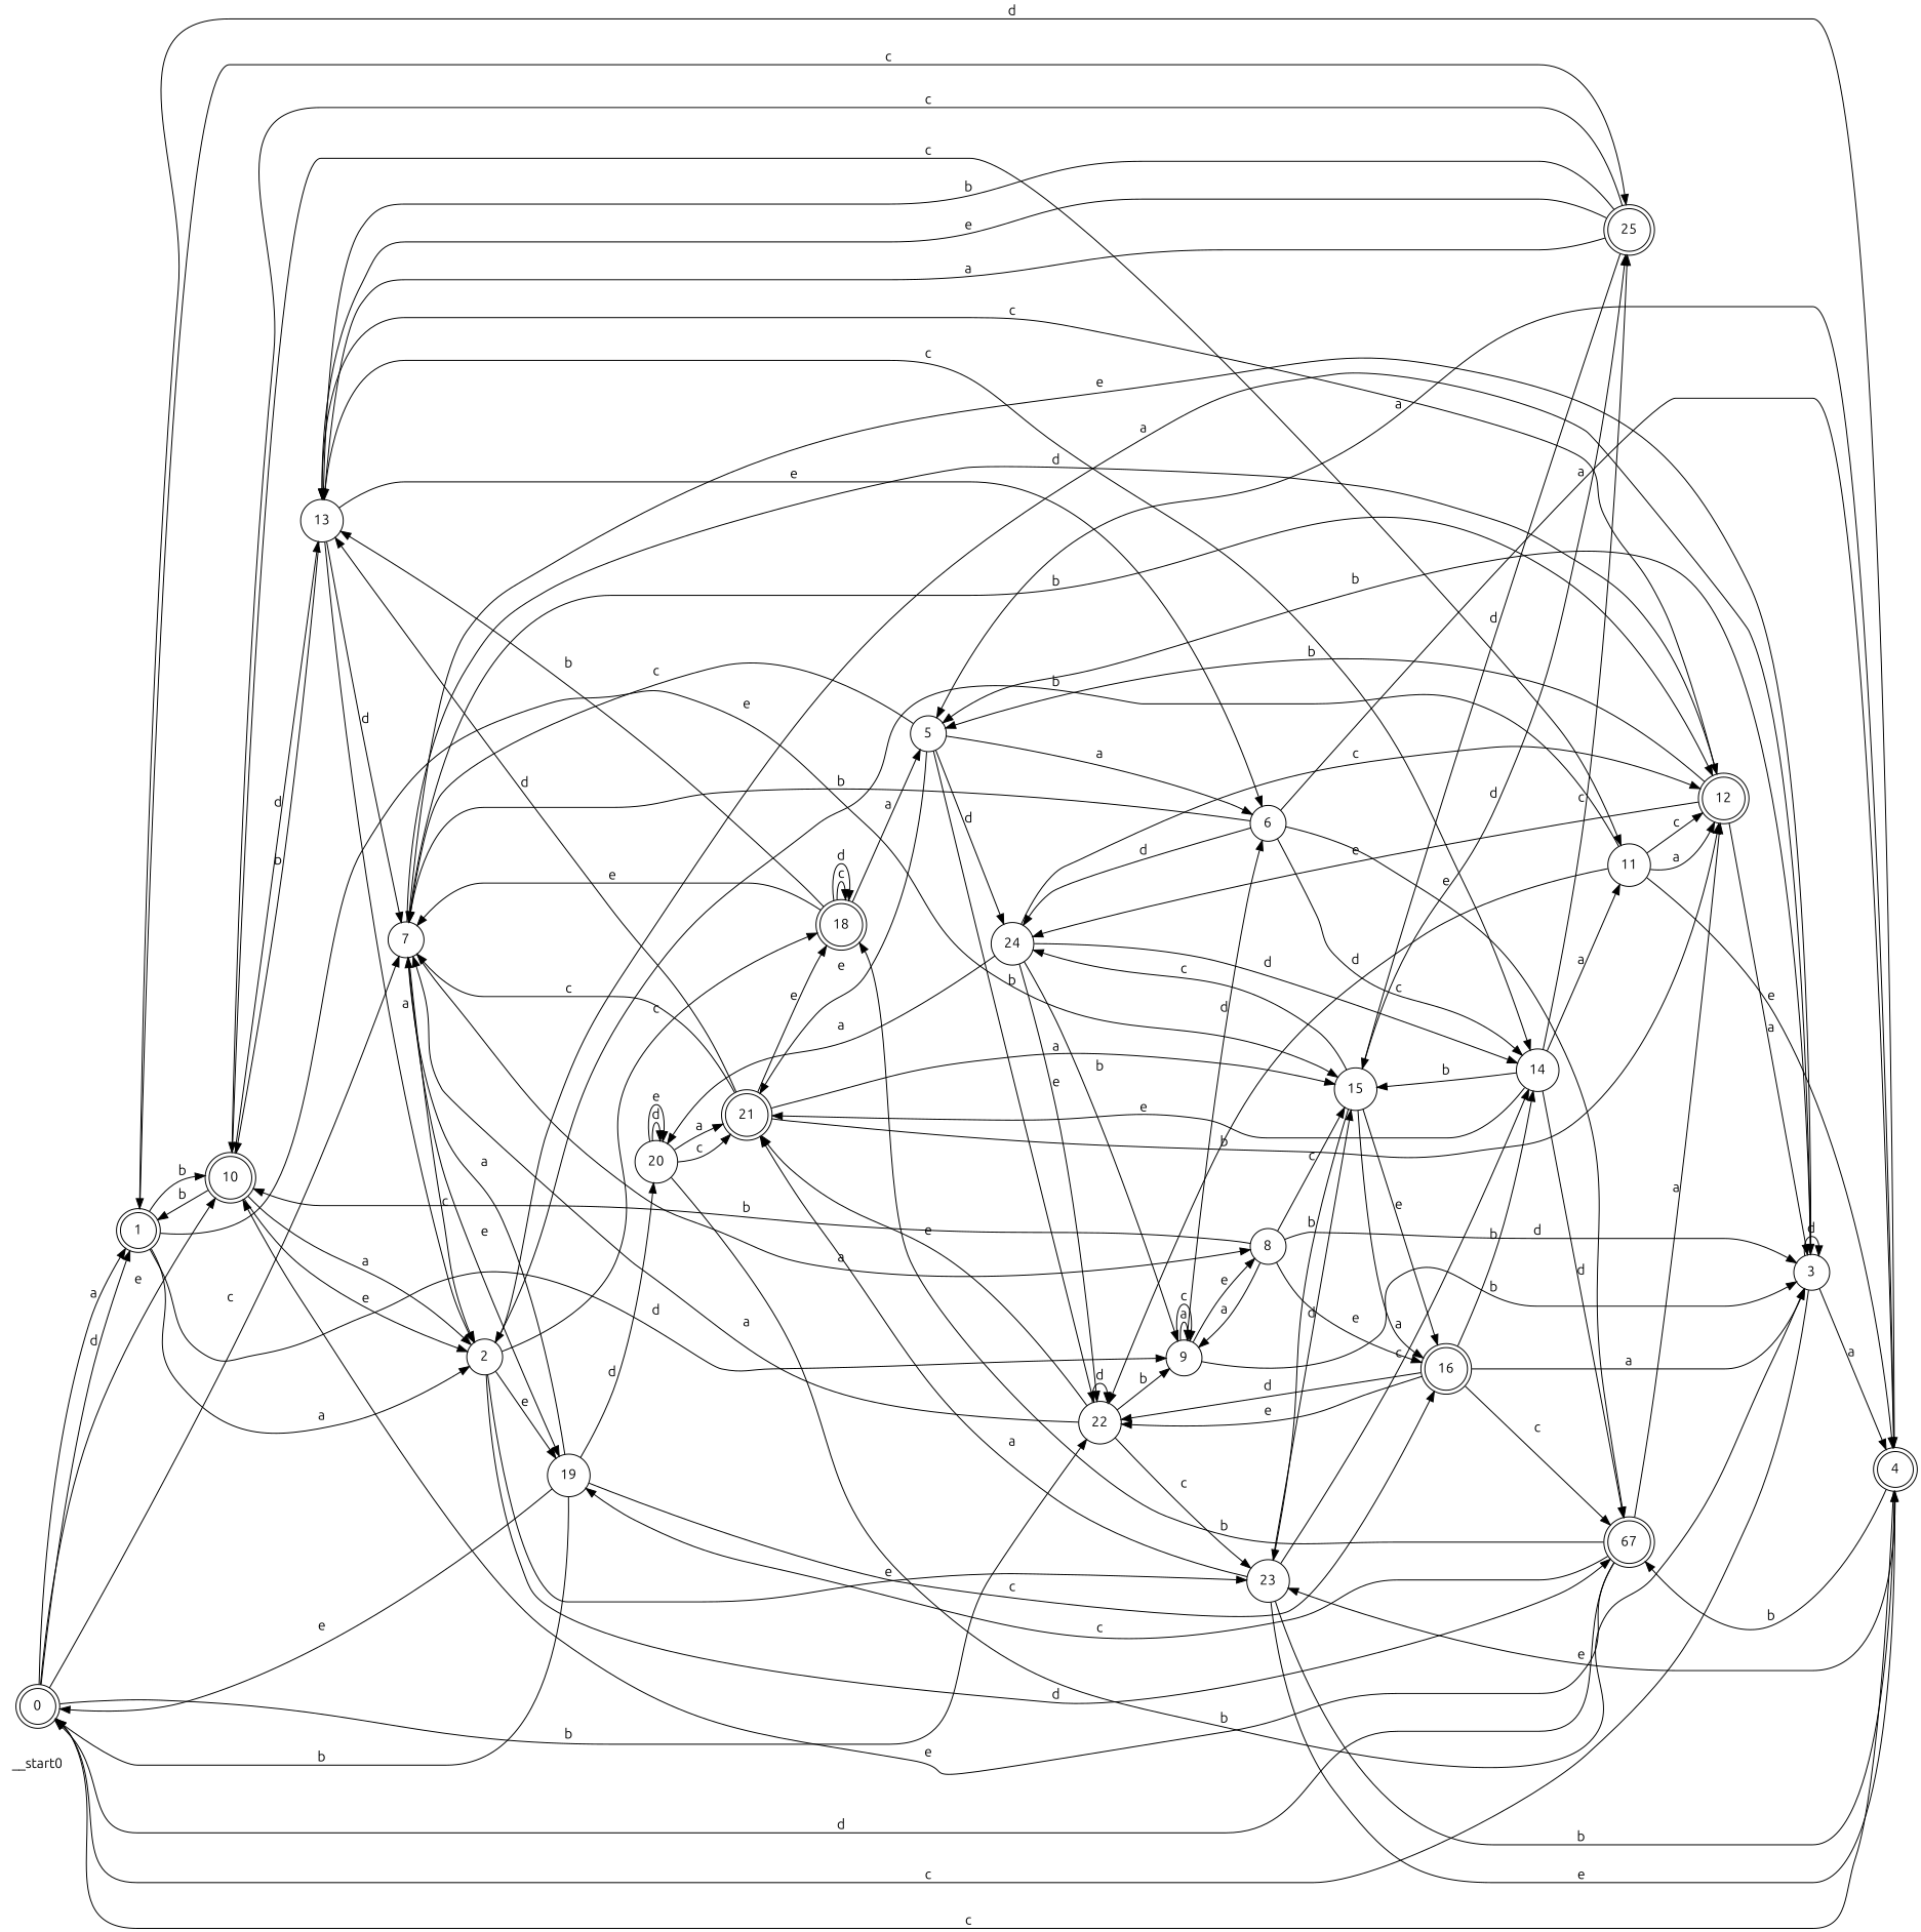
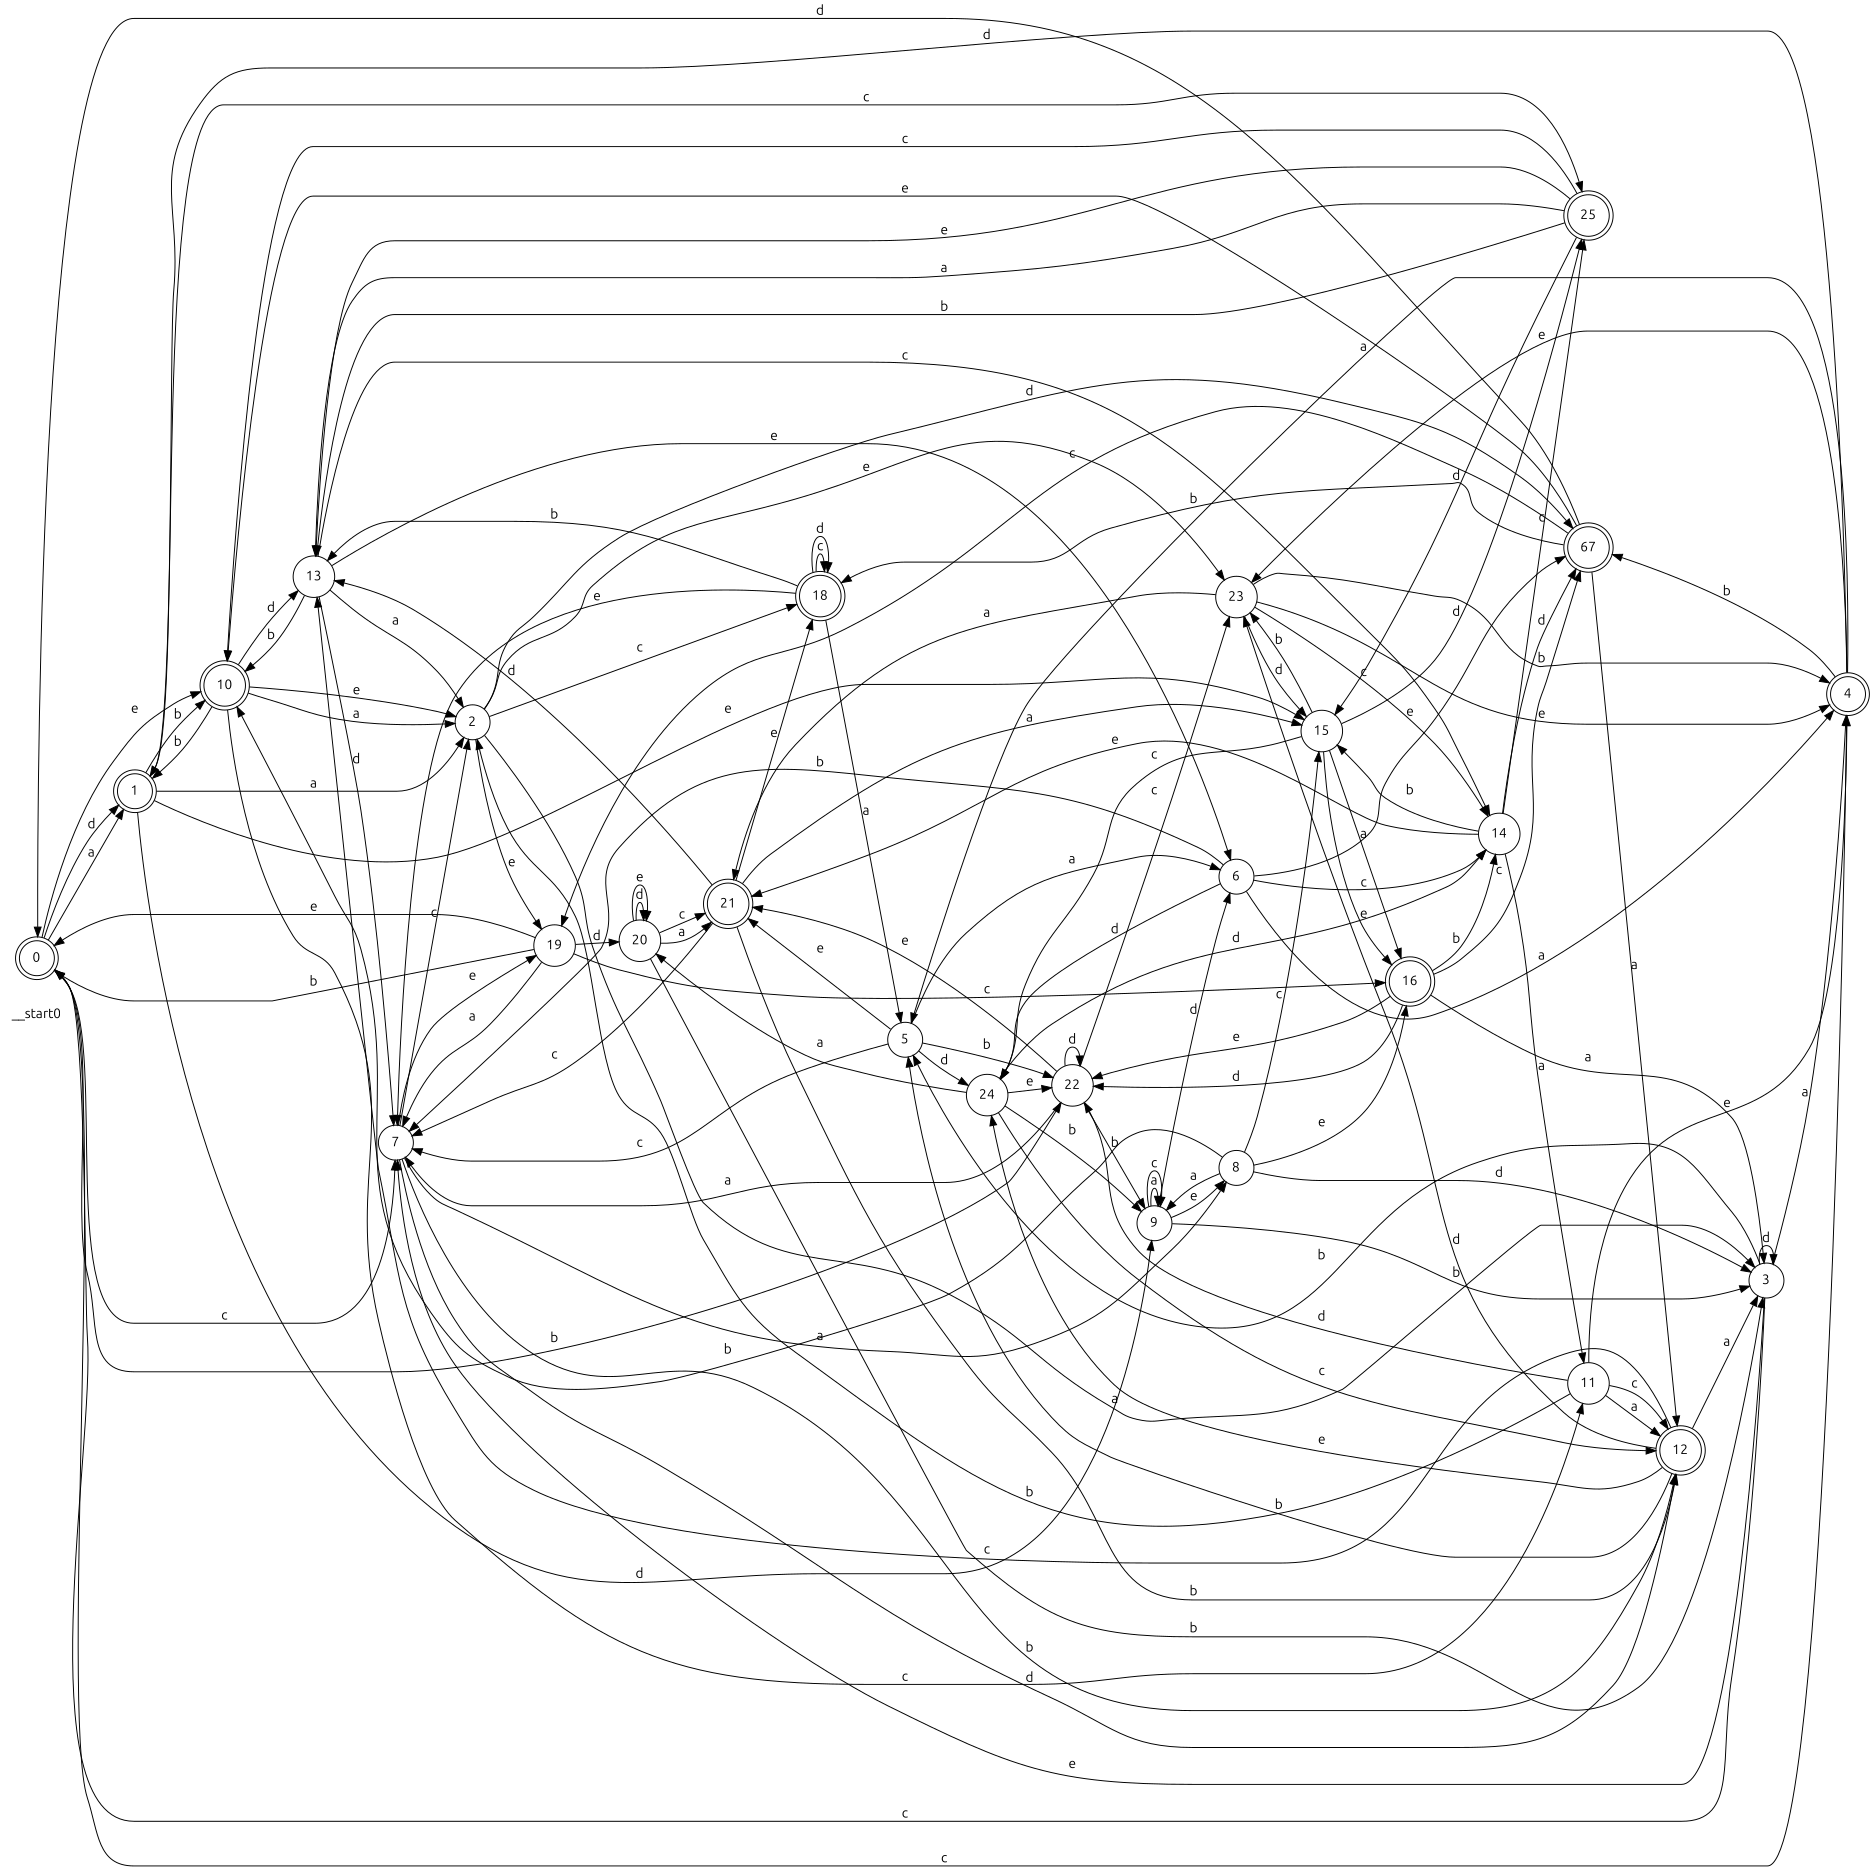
  digraph {
    fontname=Ubuntu
    rankdir=LR
    node [fontname=Ubuntu shape=circle color=black fillcolor=white style=filled]
    edge [fontname=Ubuntu]
    __start0 [shape=none color="" fillcolor="" style=""]
    n2 [label=0 shape=doublecircle style="rounded,filled"]
    n3 [label=1 shape=doublecircle style="rounded,filled"]
    n4 [label=7]
    n5 [label=10 shape=doublecircle style="rounded,filled"]
    n6 [label=22]
    n7 [label=2]
    n8 [label=9]
    n9 [label=15]
    n10 [label=25 shape=doublecircle style="rounded,filled"]
    n11 [label=19]
    n12 [label=8]
    n13 [label=12 shape=doublecircle style="rounded,filled"]
    n14 [label=11]
    n15 [label=13]
    n16 [label=23]
    n17 [label=21 shape=doublecircle style="rounded,filled"]
    n18 [label=3]
    n19 [label=67 shape=doublecircle style="rounded,filled"]
    n20 [label=18 shape=doublecircle style="rounded,filled"]
    n21 [label=6]
    n22 [label=24]
    n23 [label=16 shape=doublecircle style="rounded,filled"]
    n24 [label=4 shape=doublecircle style="rounded,filled"]
    n25 [label=5]
    n26 [label=20]
    n27 [label=14]
    n2 -> n3 [label=a]
    n2 -> n3 [label=d]
    n2 -> n4 [label=c]
    n2 -> n5 [label=e]
    n2 -> n6 [label=b]
    n3 -> n5 [label=b]
    n3 -> n7 [label=a]
    n3 -> n8 [label=d]
    n3 -> n9 [label=e]
    n3 -> n10 [label=c]
    n4 -> n7 [label=c]
    n4 -> n11 [label=e]
    n4 -> n12 [label=a]
    n4 -> n13 [label=b]
    n4 -> n13 [label=d]
    n5 -> n3 [label=b]
    n5 -> n7 [label=a]
    n5 -> n7 [label=e]
    n5 -> n14 [label=c]
    n5 -> n15 [label=d]
    n6 -> n4 [label=a]
    n6 -> n6 [label=d]
    n6 -> n8 [label=b]
    n6 -> n16 [label=c]
    n6 -> n17 [label=e]
    n7 -> n11 [label=e]
    n7 -> n16 [label=e]
    n7 -> n18 [label=a]
    n7 -> n19 [label=d]
    n7 -> n20 [label=c]
    n8 -> n8 [label=a]
    n8 -> n8 [label=c]
    n8 -> n12 [label=e]
    n8 -> n18 [label=b]
    n8 -> n21 [label=d]
    n9 -> n10 [label=d]
    n9 -> n16 [label=b]
    n9 -> n22 [label=c]
    n9 -> n23 [label=a]
    n9 -> n23 [label=e]
    n10 -> n5 [label=c]
    n10 -> n9 [label=d]
    n10 -> n15 [label=a]
    n10 -> n15 [label=b]
    n10 -> n15 [label=e]
    n11 -> n2 [label=b]
    n11 -> n2 [label=e]
    n11 -> n4 [label=a]
    n11 -> n23 [label=c]
    n11 -> n26 [label=d]
    n12 -> n5 [label=b]
    n12 -> n8 [label=a]
    n12 -> n9 [label=c]
    n12 -> n18 [label=d]
    n12 -> n23 [label=e]
    n13 -> n15 [label=c]
+   n13 -> n16 [label=d]
    n13 -> n18 [label=a]
    n13 -> n22 [label=e]
    n13 -> n25 [label=b]
    n14 -> n6 [label=d]
    n14 -> n7 [label=b]
    n14 -> n13 [label=a]
    n14 -> n13 [label=c]
    n14 -> n24 [label=e]
    n15 -> n4 [label=d]
    n15 -> n5 [label=b]
    n15 -> n7 [label=a]
    n15 -> n21 [label=e]
    n15 -> n27 [label=c]
    n16 -> n9 [label=d]
    n16 -> n17 [label=a]
    n16 -> n24 [label=b]
    n16 -> n24 [label=e]
    n16 -> n27 [label=c]
    n17 -> n4 [label=c]
    n17 -> n9 [label=a]
    n17 -> n13 [label=b]
    n17 -> n15 [label=d]
    n17 -> n20 [label=e]
    n18 -> n2 [label=c]
    n18 -> n4 [label=e]
    n18 -> n18 [label=d]
    n18 -> n24 [label=a]
    n18 -> n25 [label=b]
    n19 -> n2 [label=d]
    n19 -> n5 [label=e]
    n19 -> n11 [label=c]
    n19 -> n13 [label=a]
    n19 -> n20 [label=b]
    n20 -> n4 [label=e]
    n20 -> n15 [label=b]
    n20 -> n20 [label=c]
    n20 -> n20 [label=d]
    n20 -> n25 [label=a]
    n21 -> n4 [label=b]
    n21 -> n19 [label=e]
    n21 -> n22 [label=d]
    n21 -> n24 [label=a]
    n21 -> n27 [label=c]
    n22 -> n6 [label=e]
    n22 -> n8 [label=b]
    n22 -> n13 [label=c]
    n22 -> n26 [label=a]
    n22 -> n27 [label=d]
    n23 -> n6 [label=d]
    n23 -> n6 [label=e]
    n23 -> n18 [label=a]
    n23 -> n19 [label=c]
    n23 -> n27 [label=b]
    n24 -> n2 [label=c]
    n24 -> n3 [label=d]
    n24 -> n16 [label=e]
    n24 -> n19 [label=b]
    n24 -> n25 [label=a]
    n25 -> n4 [label=c]
    n25 -> n6 [label=b]
    n25 -> n17 [label=e]
    n25 -> n21 [label=a]
    n25 -> n22 [label=d]
    n26 -> n17 [label=a]
    n26 -> n17 [label=c]
    n26 -> n18 [label=b]
    n26 -> n26 [label=d]
    n26 -> n26 [label=e]
    n27 -> n9 [label=b]
    n27 -> n10 [label=c]
    n27 -> n14 [label=a]
    n27 -> n17 [label=e]
    n27 -> n19 [label=d]
  }
